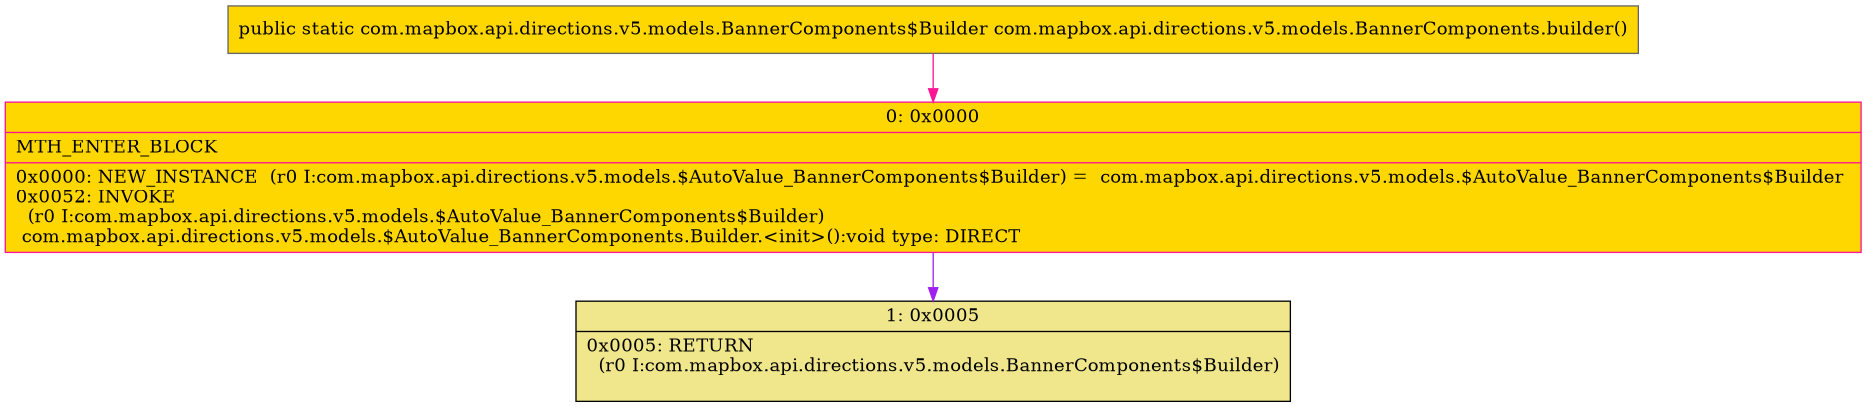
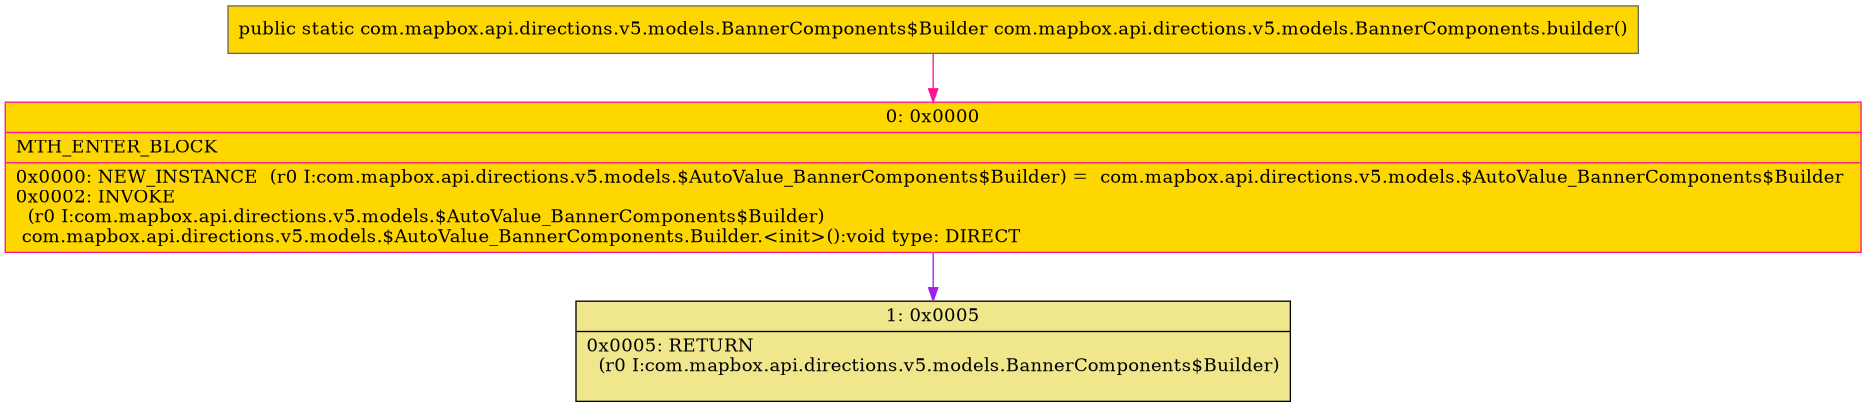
  digraph {
    node [shape=record style=filled fillcolor=gold]
-   n1 [label="{0\:\ 0x0000|MTH_ENTER_BLOCK\l|0x0000: NEW_INSTANCE  (r0 I:com.mapbox.api.directions.v5.models.$AutoValue_BannerComponents$Builder) =  com.mapbox.api.directions.v5.models.$AutoValue_BannerComponents$Builder \l0x0052: INVOKE  \l  (r0 I:com.mapbox.api.directions.v5.models.$AutoValue_BannerComponents$Builder)\l com.mapbox.api.directions.v5.models.$AutoValue_BannerComponents.Builder.\<init\>():void type: DIRECT \l}" color=deeppink]
+   n1 [label="{0\:\ 0x0000|MTH_ENTER_BLOCK\l|0x0000: NEW_INSTANCE  (r0 I:com.mapbox.api.directions.v5.models.$AutoValue_BannerComponents$Builder) =  com.mapbox.api.directions.v5.models.$AutoValue_BannerComponents$Builder \l0x0002: INVOKE  \l  (r0 I:com.mapbox.api.directions.v5.models.$AutoValue_BannerComponents$Builder)\l com.mapbox.api.directions.v5.models.$AutoValue_BannerComponents.Builder.\<init\>():void type: DIRECT \l}" color=deeppink]
    n2 [label="{1\:\ 0x0005|0x0005: RETURN  \l  (r0 I:com.mapbox.api.directions.v5.models.BannerComponents$Builder)\l \l}" fillcolor=khaki color=black]
    n3 [label="{public static com.mapbox.api.directions.v5.models.BannerComponents$Builder com.mapbox.api.directions.v5.models.BannerComponents.builder() }" color=gray40]
    n1 -> n2 [color=purple]
    n3 -> n1 [color=deeppink]
  }
